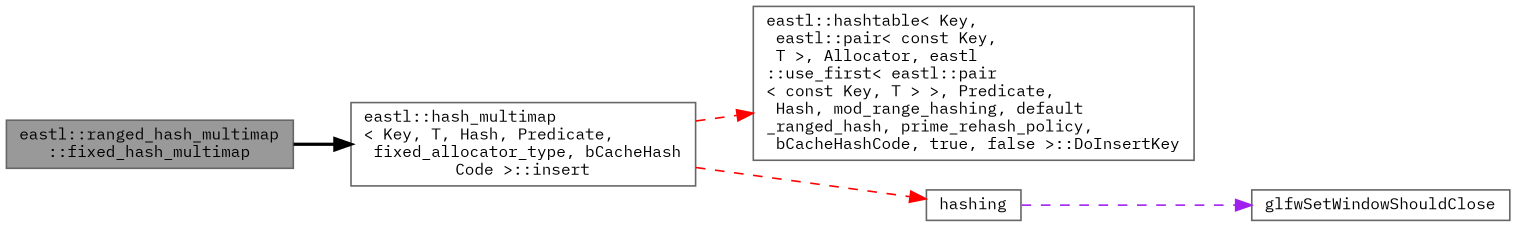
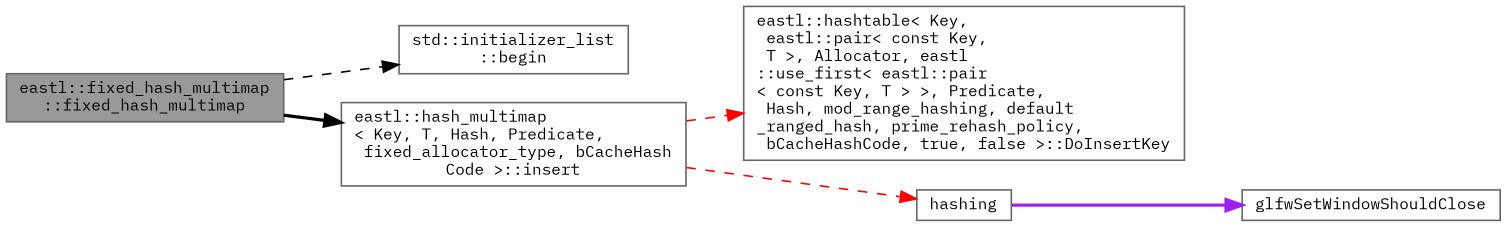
  digraph {
    fontname="IBM Plex Mono"
    rankdir=LR
    node [color=grey40 fillcolor=white fontname="IBM Plex Mono" fontsize=10 shape=box style=filled]
    edge [color=black fontname="IBM Plex Mono" fontsize=10 labelfontname=Helvetica labelfontsize=10 style=dashed]
-   n1 [color=gray40 fillcolor=grey60 fontcolor=black height=0.2 label="eastl::ranged_hash_multimap\l::fixed_hash_multimap" width=0.4]
+   n1 [color=gray40 fillcolor=grey60 fontcolor=black height=0.2 label="eastl::fixed_hash_multimap\l::fixed_hash_multimap" width=0.4]
+   n2 [height=0.2 label="std::initializer_list\l::begin" width=0.4]
    n3 [height=0.2 label="eastl::hash_multimap\l\< Key, T, Hash, Predicate,\l fixed_allocator_type, bCacheHash\lCode \>::insert" width=0.4]
    n4 [height=0.2 label="eastl::hashtable\< Key,\l eastl::pair\< const Key,\l T \>, Allocator, eastl\l::use_first\< eastl::pair\l\< const Key, T \> \>, Predicate,\l Hash, mod_range_hashing, default\l_ranged_hash, prime_rehash_policy,\l bCacheHashCode, true, false \>::DoInsertKey" width=0.4]
    n5 [height=0.2 label=hashing width=0.4]
    n6 [height=0.2 label=glfwSetWindowShouldClose width=0.4]
+   n1 -> n2
    n1 -> n3 [style=bold]
    n3 -> n4 [color=red]
    n3 -> n5 [color=red]
-   n5 -> n6 [color=purple]
+   n5 -> n6 [color=purple style=bold]
  }
